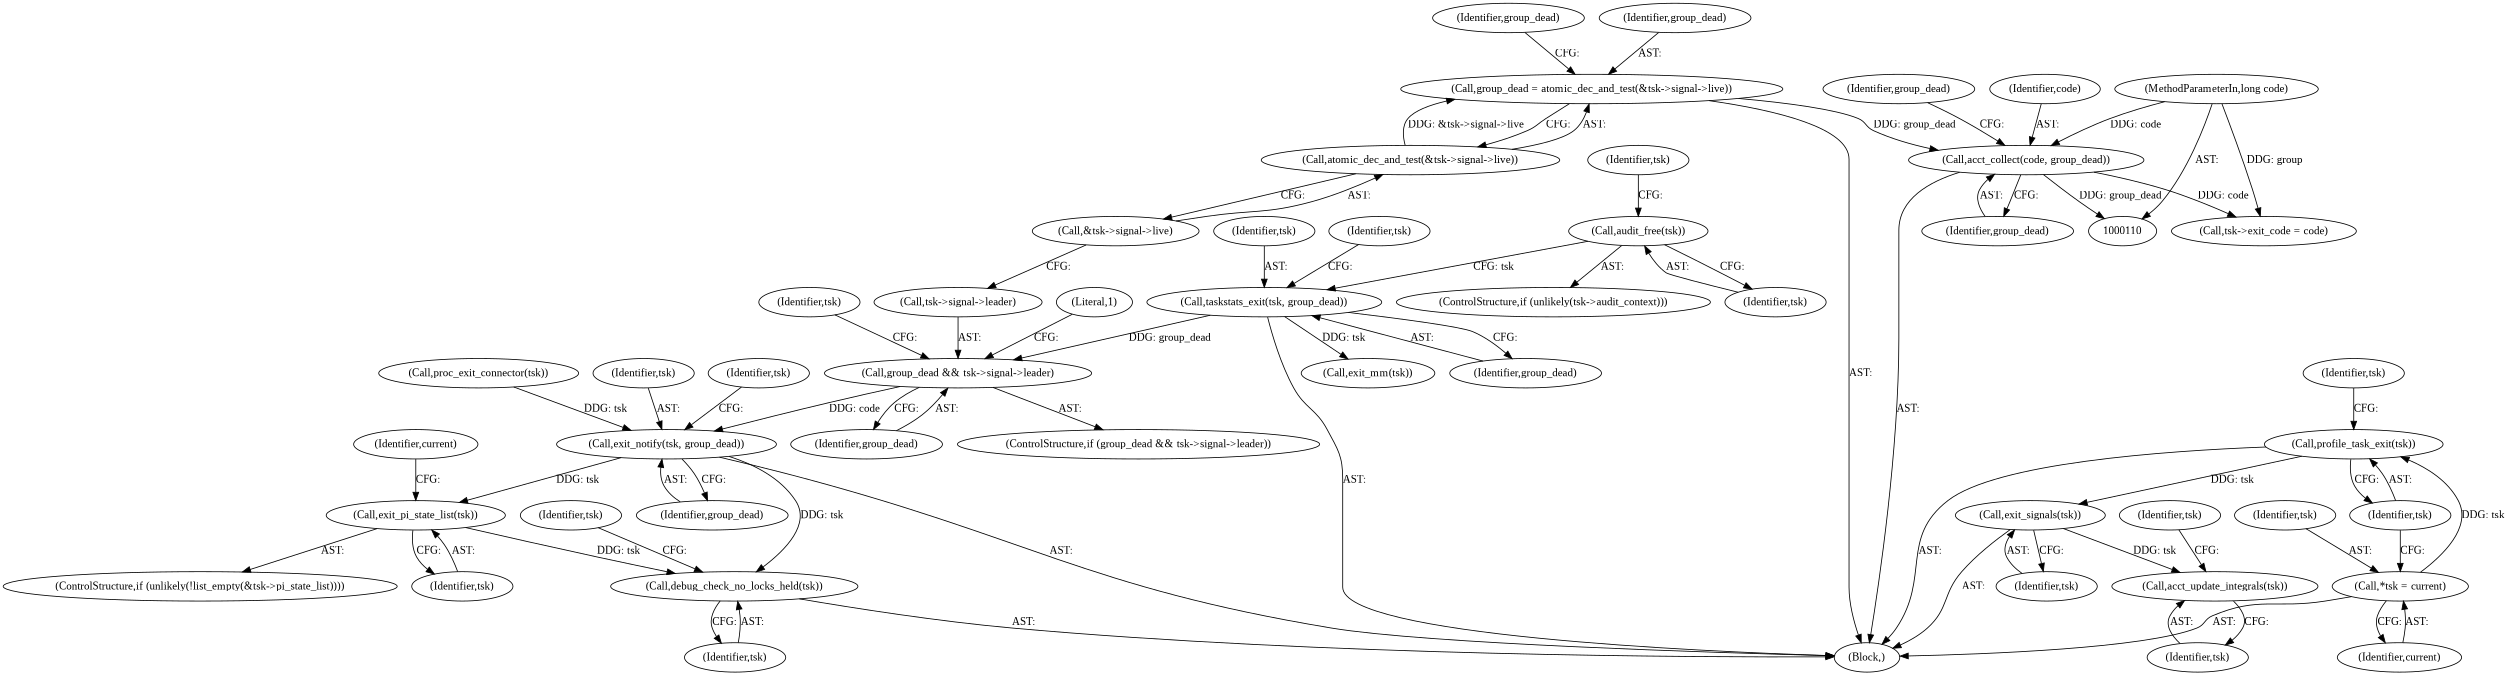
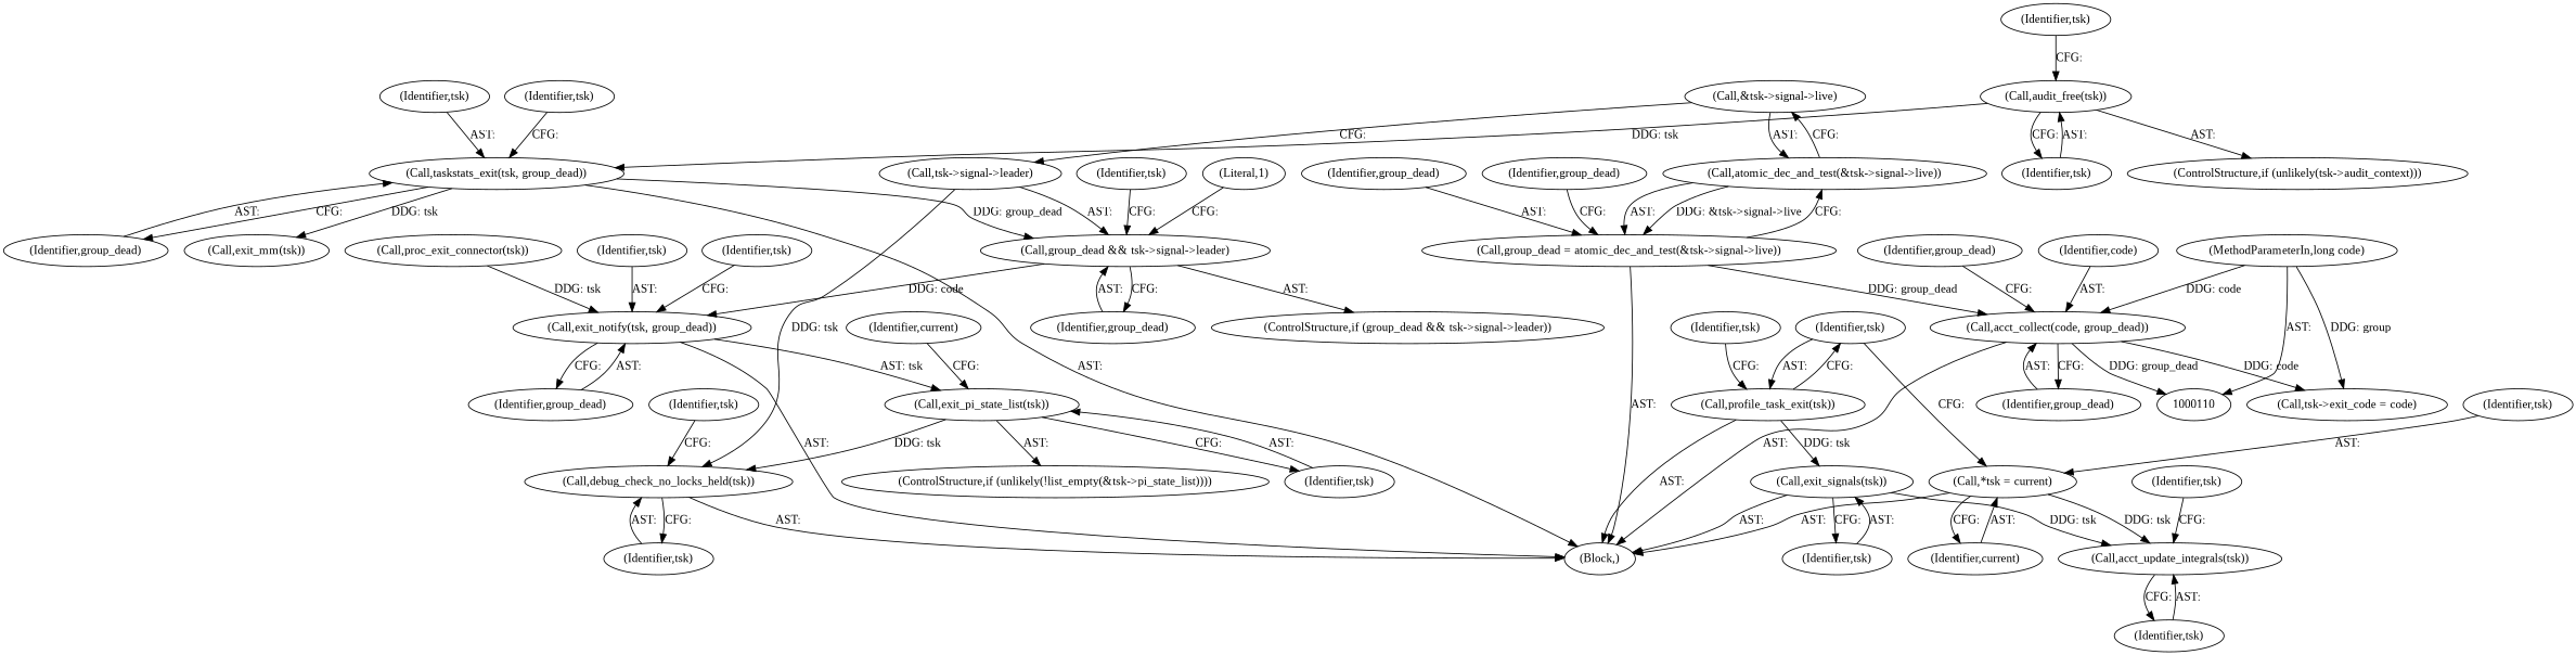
  digraph {
    fontname="Liberation Serif"
    node [fontname="Liberation Serif"]
    edge [fontname="Liberation Serif"]
    n1 [label="(Call,group_dead && tsk->signal->leader)"]
    n2 [label="(Call,exit_notify(tsk, group_dead))"]
    n3 [label="(ControlStructure,if (group_dead && tsk->signal->leader))"]
    n4 [label="(Identifier,group_dead)"]
    n5 [label="(Block,)"]
    n6 [label="(Call,exit_pi_state_list(tsk))"]
    n7 [label="(Call,debug_check_no_locks_held(tsk))"]
    n8 [label="(Identifier,group_dead)"]
    n9 [label="(Call,tsk->signal->leader)"]
    n10 [label="(Call,taskstats_exit(tsk, group_dead))"]
    n11 [label="(Identifier,group_dead)"]
    n12 [label="(Call,exit_mm(tsk))"]
    n13 [label="(Call,acct_update_integrals(tsk))"]
    n14 [label="(Identifier,tsk)"]
    n15 [label="(Call,audit_free(tsk))"]
    n16 [label="(Identifier,tsk)"]
    n17 [label="(ControlStructure,if (unlikely(tsk->audit_context)))"]
    n18 [label="(Call,exit_signals(tsk))"]
    n19 [label="(Identifier,tsk)"]
    n20 [label="(Call,profile_task_exit(tsk))"]
    n21 [label="(Identifier,tsk)"]
    n22 [label="(Call,*tsk = current)"]
    n23 [label="(Identifier,current)"]
    n24 [label="(Call,acct_collect(code, group_dead))"]
    n25 [label="(Call,tsk->exit_code = code)"]
    n26 [label="(Identifier,group_dead)"]
    1000110
    n28 [label="(MethodParameterIn,long code)"]
    n29 [label="(Call,group_dead = atomic_dec_and_test(&tsk->signal->live))"]
    n30 [label="(Call,atomic_dec_and_test(&tsk->signal->live))"]
    n31 [label="(Call,&tsk->signal->live)"]
    n32 [label="(ControlStructure,if (unlikely(!list_empty(&tsk->pi_state_list))))"]
    n33 [label="(Identifier,tsk)"]
    n34 [label="(Identifier,tsk)"]
    n35 [label="(Identifier,tsk)"]
    n36 [label="(Identifier,code)"]
    n37 [label="(Call,proc_exit_connector(tsk))"]
    n38 [label="(Identifier,tsk)"]
    n39 [label="(Identifier,group_dead)"]
    n40 [label="(Identifier,group_dead)"]
    n41 [label="(Identifier,tsk)"]
    n42 [label="(Literal,1)"]
    n43 [label="(Identifier,current)"]
    n44 [label="(Identifier,tsk)"]
    n45 [label="(Identifier,group_dead)"]
    n46 [label="(Identifier,tsk)"]
    n47 [label="(Identifier,tsk)"]
    n48 [label="(Identifier,tsk)"]
    n49 [label="(Identifier,tsk)"]
    n50 [label="(Identifier,tsk)"]
    n51 [label="(Identifier,tsk)"]
    n1 -> n2 [label="DDG: code"]
    n1 -> n3 [label="AST: "]
    n1 -> n4 [label="CFG: "]
    n2 -> n5 [label="AST: "]
-   n2 -> n6 [label="DDG: tsk"]
-   n2 -> n7 [label="DDG: tsk"]
+   n2 -> n6 [label="AST: tsk"]
+   n9 -> n7 [label="DDG: tsk"]
    n2 -> n8 [label="CFG: "]
    n4 -> n1 [label="AST: "]
    n6 -> n7 [label="DDG: tsk"]
    n6 -> n32 [label="AST: "]
    n6 -> n33 [label="CFG: "]
    n7 -> n5 [label="AST: "]
    n7 -> n34 [label="CFG: "]
    n8 -> n2 [label="AST: "]
    n9 -> n1 [label="AST: "]
    n10 -> n1 [label="DDG: group_dead"]
    n10 -> n5 [label="AST: "]
    n10 -> n11 [label="CFG: "]
    n10 -> n12 [label="DDG: tsk"]
    n11 -> n10 [label="AST: "]
    n13 -> n14 [label="CFG: "]
    n14 -> n13 [label="AST: "]
-   n15 -> n10 [label="CFG: tsk"]
+   n15 -> n10 [label="DDG: tsk"]
    n15 -> n16 [label="CFG: "]
    n15 -> n17 [label="AST: "]
    n16 -> n15 [label="AST: "]
    n18 -> n5 [label="AST: "]
    n18 -> n13 [label="DDG: tsk"]
    n18 -> n19 [label="CFG: "]
    n19 -> n18 [label="AST: "]
    n20 -> n5 [label="AST: "]
    n20 -> n18 [label="DDG: tsk"]
    n20 -> n21 [label="CFG: "]
    n21 -> n20 [label="AST: "]
    n21 -> n22 [label="CFG: "]
    n22 -> n5 [label="AST: "]
-   n22 -> n20 [label="DDG: tsk"]
+   n22 -> n13 [label="DDG: tsk"]
    n22 -> n23 [label="CFG: "]
    n23 -> n22 [label="AST: "]
    n24 -> n5 [label="AST: "]
    n24 -> n25 [label="DDG: code"]
    n24 -> n26 [label="CFG: "]
    n24 -> 1000110 [label="DDG: group_dead"]
    n26 -> n24 [label="AST: "]
    n28 -> n24 [label="DDG: code"]
    n28 -> n25 [label="DDG: group"]
    n28 -> 1000110 [label="AST: "]
    n29 -> n5 [label="AST: "]
    n29 -> n24 [label="DDG: group_dead"]
    n29 -> n30 [label="CFG: "]
    n30 -> n29 [label="AST: "]
    n30 -> n29 [label="DDG: &tsk->signal->live"]
    n30 -> n31 [label="CFG: "]
    n31 -> n9 [label="CFG: "]
    n31 -> n30 [label="AST: "]
    n33 -> n6 [label="AST: "]
    n34 -> n7 [label="AST: "]
    n35 -> n22 [label="AST: "]
    n36 -> n24 [label="AST: "]
    n37 -> n2 [label="DDG: tsk"]
    n38 -> n7 [label="CFG: "]
    n39 -> n29 [label="CFG: "]
    n40 -> n24 [label="CFG: "]
    n41 -> n2 [label="AST: "]
    n42 -> n1 [label="CFG: "]
    n43 -> n6 [label="CFG: "]
    n44 -> n13 [label="CFG: "]
    n45 -> n29 [label="AST: "]
    n46 -> n15 [label="CFG: "]
    n47 -> n2 [label="CFG: "]
    n48 -> n1 [label="CFG: "]
    n49 -> n10 [label="AST: "]
    n50 -> n10 [label="CFG: "]
    n51 -> n20 [label="CFG: "]
  }
